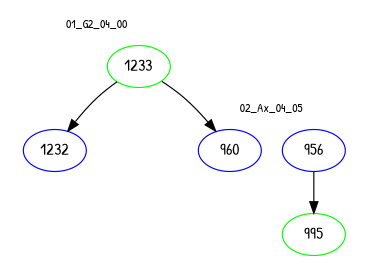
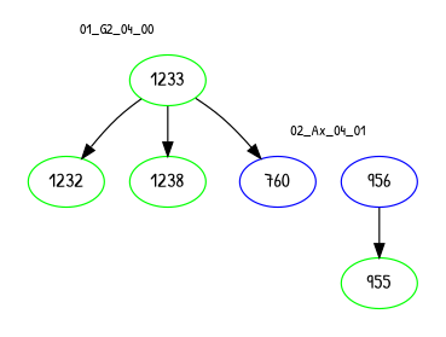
  digraph {
    fontname="Patrick Hand"
    node [color=blue fontname="Patrick Hand"]
    edge [color=black fontname="Patrick Hand"]
    n1 [label=956]
-   n2 [color=green label=995]
-   n3 [label=960]
+   n2 [color=green label=955]
+   n3 [label=760]
    n4 [color=green label=1233]
-   n5 [label=1232]
+   n5 [color=green label=1232]
+   n6 [color=green label=1238]
    subgraph cluster_1 {
      color=white
      fontsize=10
-     label="02_Ax_04_05"
+     label="02_Ax_04_01"
      n1
      n2
      n3
    }
    subgraph cluster_2 {
      color=white
      fontsize=10
      label="01_G2_04_00"
      n4
      n5
+     n6
    }
    n1 -> n2
    n4 -> n3
    n4 -> n5
+   n4 -> n6
  }
